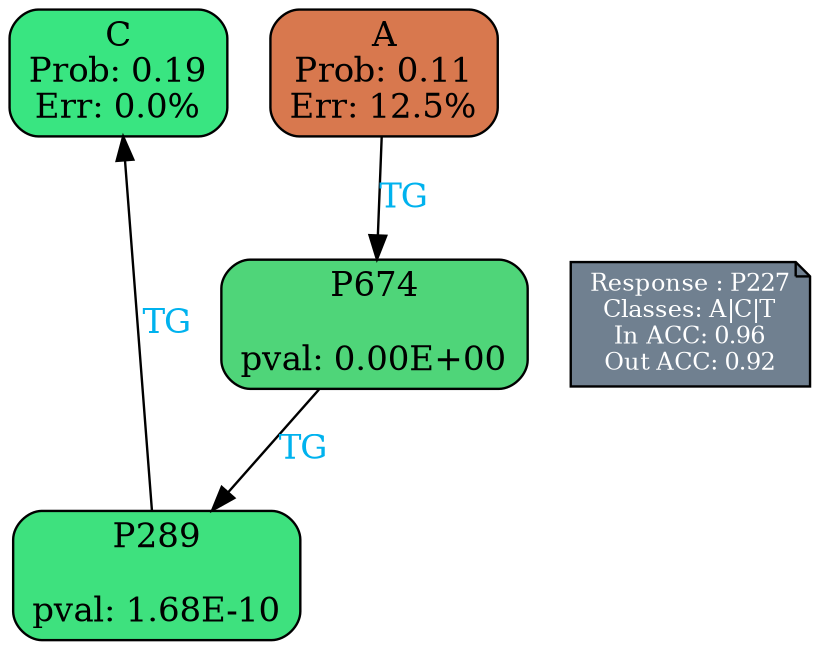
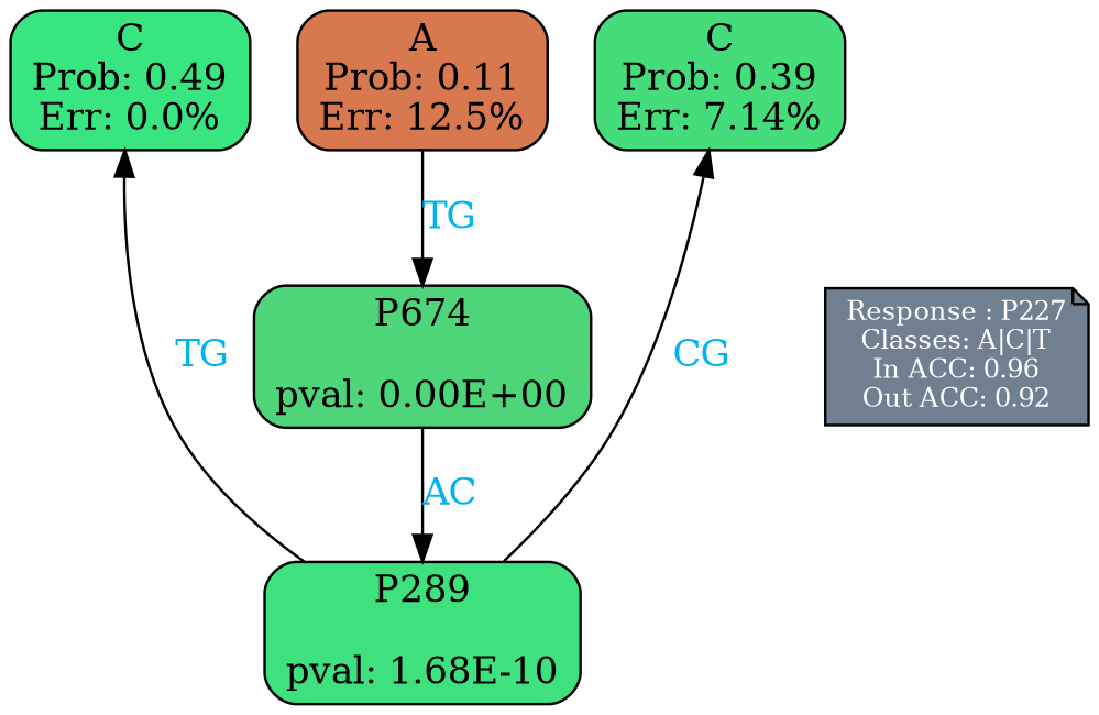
  digraph {
    fontname="DejaVu Serif"
    ranksep=equally
    splines=polylines
    node [color=black fontname="DejaVu Serif" shape=box style="filled, rounded"]
    edge [fontcolor=deepskyblue2 fontname="DejaVu Serif"]
-   n1 [fillcolor="#39e581" label="C\nProb: 0.19\nErr: 0.0%"]
+   n1 [fillcolor="#39e581" label="C\nProb: 0.49\nErr: 0.0%"]
+   n2 [fillcolor="#45dd7b" label="C\nProb: 0.39\nErr: 7.14%"]
    n3 [fillcolor="#d8784e" label="A\nProb: 0.11\nErr: 12.5%"]
    n4 [align=left fillcolor=slategray fontcolor=white fontsize=10 label="Response : P227\nClasses: A|C|T\nIn ACC: 0.96\nOut ACC: 0.92\n" shape=note style=filled]
    n5 [fillcolor="#4fd579" label="P674\n\npval: 0.00E+00"]
    n6 [fillcolor="#3ee17e" label="P289\n\npval: 1.68E-10"]
    subgraph sub_1 {
      rank=same
      n1
+     n2
      n3
    }
    subgraph sub_2 {
      rank=same
      n4
      n5
    }
    n3 -> n5 [label=TG]
-   n5 -> n6 [label=TG]
+   n5 -> n6 [label=AC]
    n6 -> n1 [label=TG]
+   n6 -> n2 [label=CG]
  }
